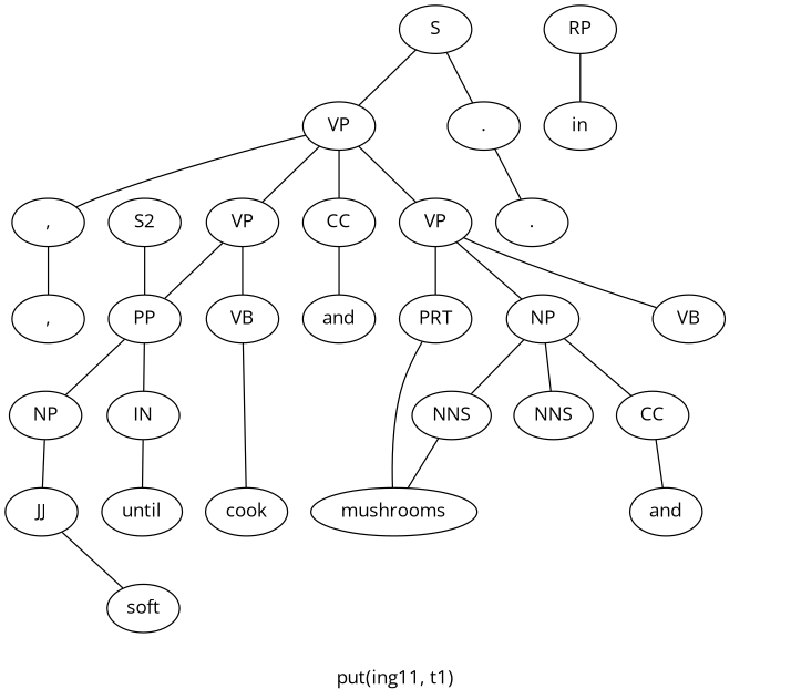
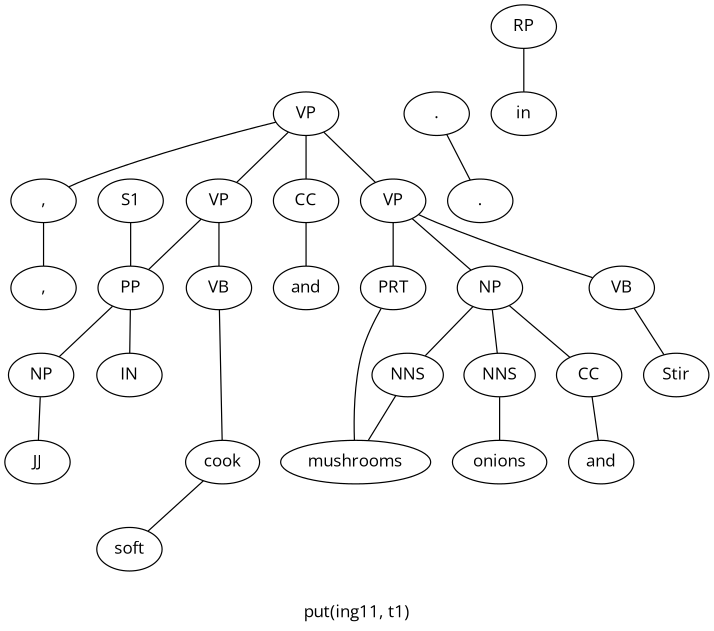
  graph {
    fontname="Open Sans"
    label="put(ing11, t1)"
    node [fontname="Open Sans"]
    edge [fontname="Open Sans"]
-   n1 [label=S2]
+   n1 [label=S1]
    n2 [label=PP]
-   n3 [label=S]
    n4 [label=VP]
    n5 [label="."]
    n6 [label=VP]
    n7 [label=","]
    n8 [label=CC]
    n9 [label=VP]
    n10 [label="."]
    n11 [label=VB]
    n12 [label=PRT]
    n13 [label=NP]
    n14 [label=","]
    n15 [label=and]
    n16 [label=VB]
+   n17 [label=Stir]
    n18 [label=mushrooms]
    n19 [label=NNS]
    n20 [label=CC]
    n21 [label=NNS]
    n22 [label=RP]
    n23 [label=in]
+   n24 [label=onions]
    n25 [label=and]
    n26 [label=cook]
    n27 [label=IN]
    n28 [label=NP]
-   n29 [label=until]
    n30 [label=JJ]
    n31 [label=soft]
    n1 -- n2
    n2 -- n27
    n2 -- n28
-   n3 -- n4
-   n3 -- n5
    n4 -- n6
    n4 -- n7
    n4 -- n8
    n4 -- n9
    n5 -- n10
    n6 -- n11
    n6 -- n12
    n6 -- n13
    n7 -- n14
    n8 -- n15
    n9 -- n2
    n9 -- n16
+   n11 -- n17
    n12 -- n18
    n13 -- n19
    n13 -- n20
    n13 -- n21
    n16 -- n26
+   n19 -- n24
    n20 -- n25
    n21 -- n18
    n22 -- n23
-   n27 -- n29
    n28 -- n30
-   n30 -- n31
+   n26 -- n31
  }
